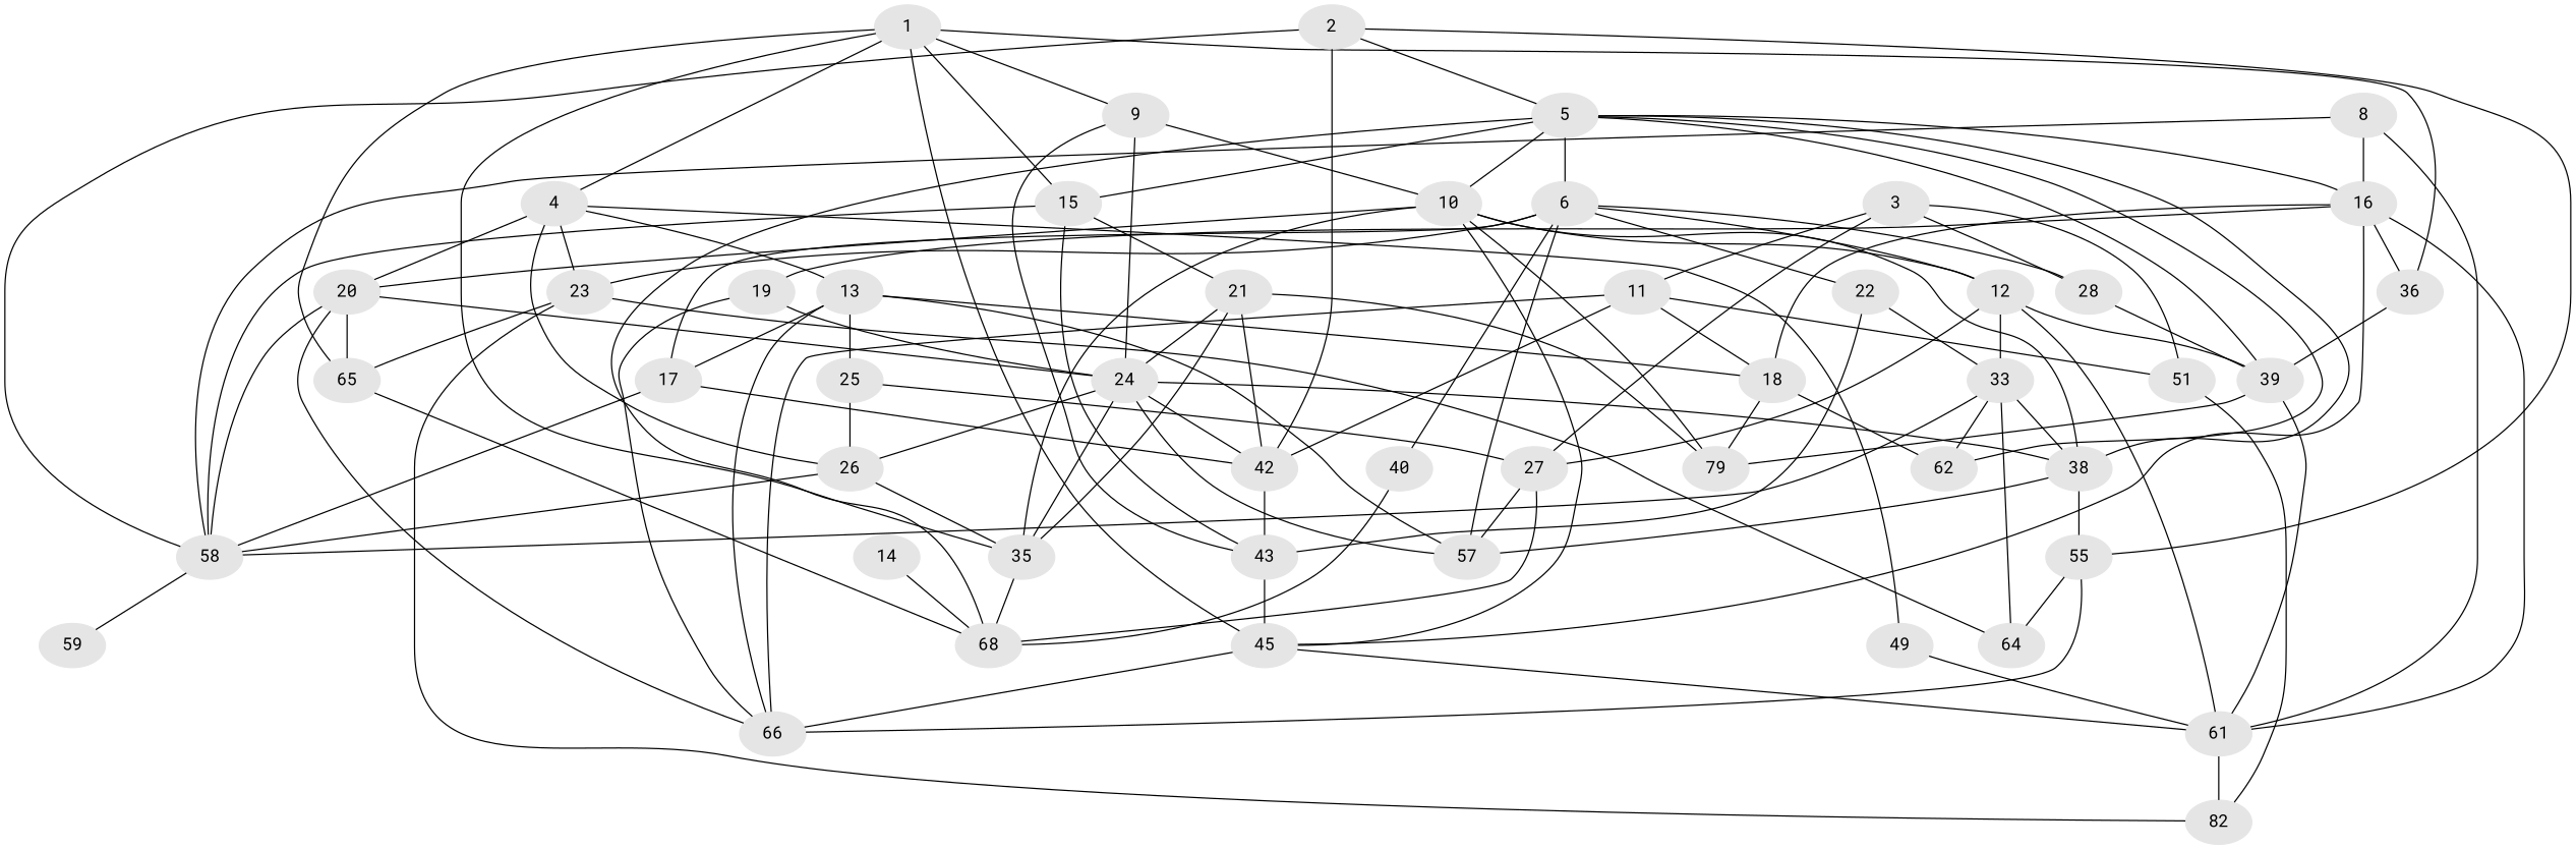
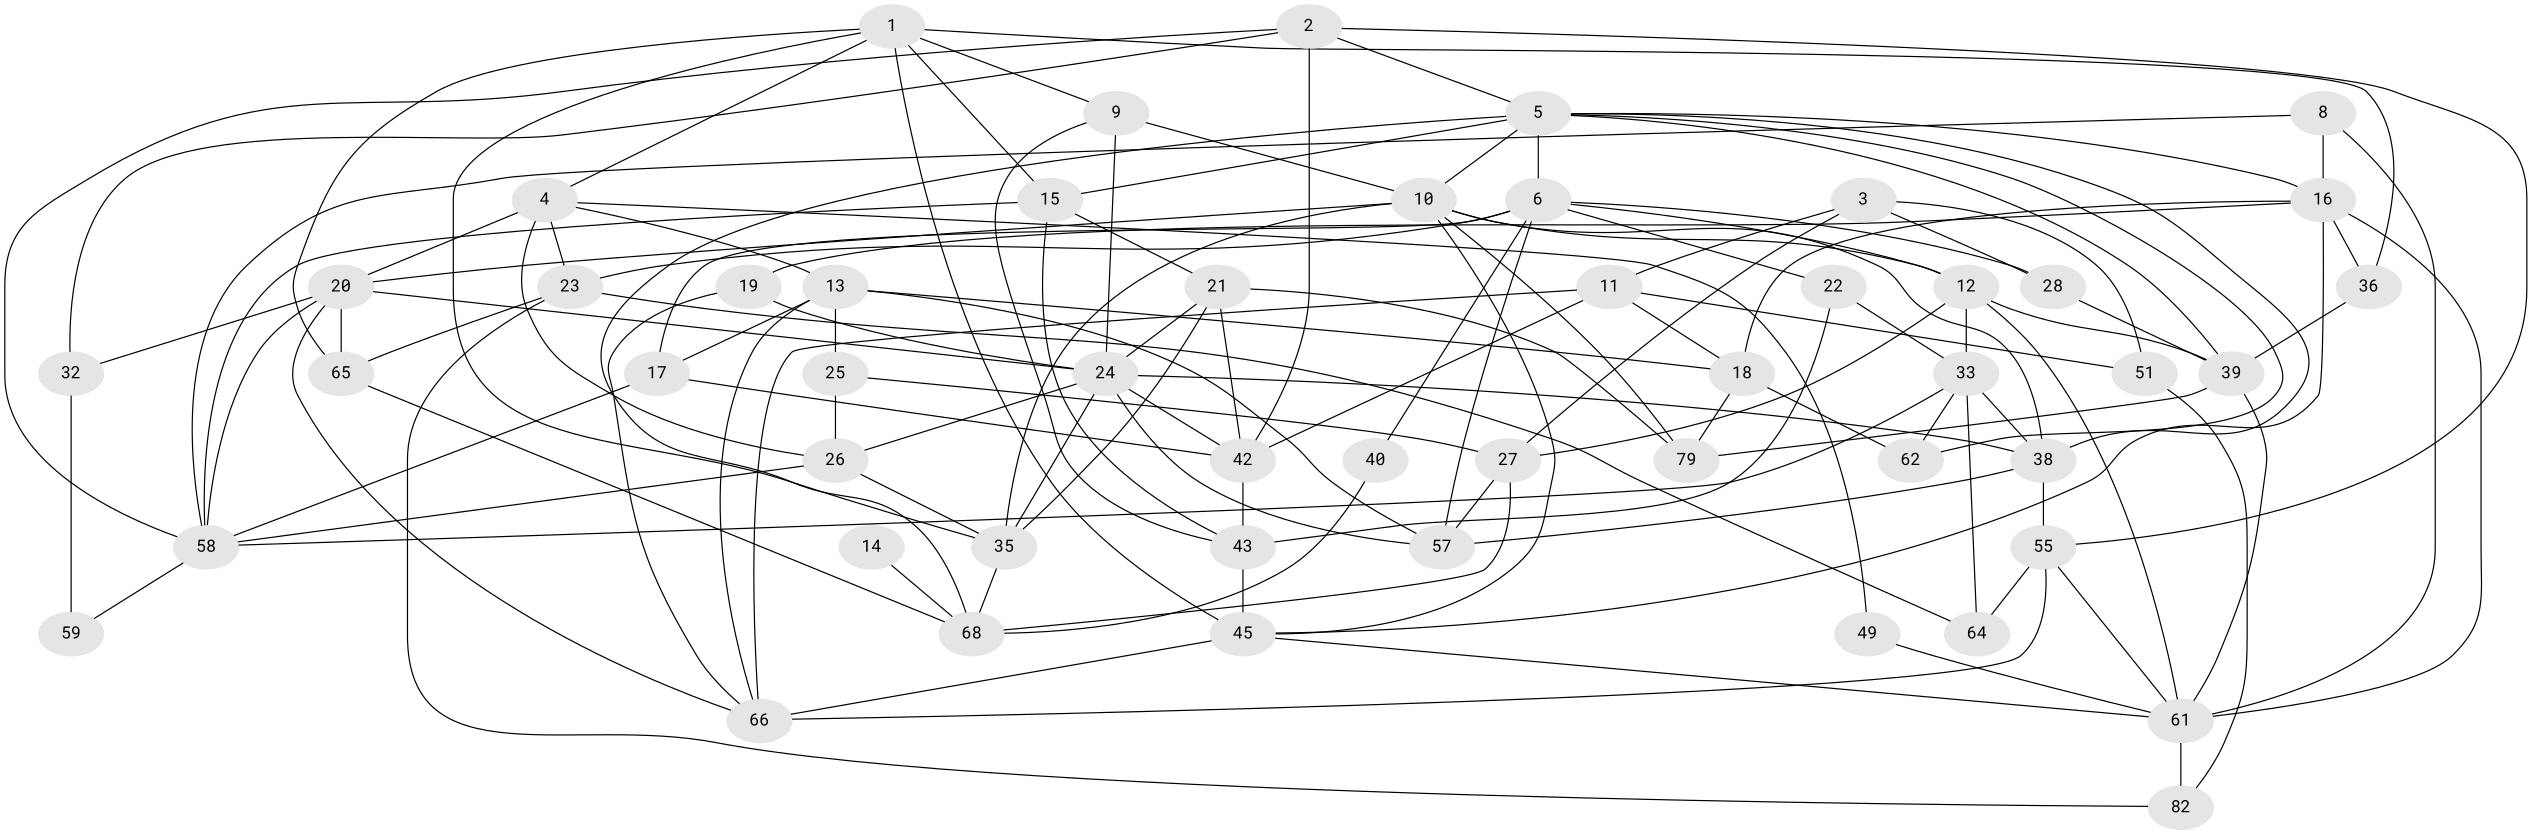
  graph {
    fontname="Roboto Mono"
    node [color=gray90 fontname="Roboto Mono" style=filled]
    edge [fontname="Roboto Mono"]
    1 [super="+75"]
    4 [super="+70"]
    9
    15
    35 [super="+67"]
    36
    45 [super="+60"]
    65
    13 [super="+74"]
    23 [super="+80"]
    26 [super="+69"]
    49
    20 [super="+53"]
    10 [super="+29"]
    24 [super="+31"]
    43 [super="+71"]
    58 [super="+63"]
    21 [super="+41"]
    68 [super="+72"]
    39 [super="+50"]
    61 [super="+78"]
    66 [super="+76"]
    2 [super="+30"]
    5 [super="+7"]
+   32
    42
    55 [super="+77"]
    6 [super="+48"]
    16 [super="+81"]
    38 [super="+52"]
    62
    59
    64
    3 [super="+47"]
    11 [super="+46"]
    27 [super="+44"]
    28
    51
    18 [super="+56"]
    57 [super="+73"]
    82
    17
    25
    14
    12 [super="+34"]
    22
    40
    79
    19 [super="+54"]
    33 [super="+37"]
    8
    1 -- 4
    1 -- 9
    1 -- 15
    1 -- 35
    1 -- 36
    1 -- 45
    1 -- 65
    4 -- 13
    4 -- 23
    4 -- 26
    4 -- 49
    4 -- 20
    9 -- 10
    9 -- 24
    9 -- 43
    15 -- 43
    15 -- 58
    15 -- 21
    35 -- 68
    36 -- 39
    45 -- 61
    45 -- 66
    65 -- 68
    13 -- 66
    13 -- 18
    13 -- 57
    13 -- 17
    13 -- 25
    23 -- 65
    23 -- 64
    23 -- 82
    26 -- 35
    26 -- 58
    49 -- 61
    20 -- 65
    20 -- 24
    20 -- 58
    20 -- 66
+   20 -- 32
    10 -- 35
    10 -- 45
    10 -- 20
    10 -- 38
    10 -- 12
    10 -- 79
    24 -- 35
    24 -- 26
    24 -- 42
    24 -- 38 [weight=2]
    24 -- 57
    43 -- 45 [weight=2]
    58 -- 59
    21 -- 35
    21 -- 24
    21 -- 42
    21 -- 79
    39 -- 61
    39 -- 79
    61 -- 82
    2 -- 58
    2 -- 5
+   2 -- 32
    2 -- 42
    2 -- 55
    5 -- 15
    5 -- 10
    5 -- 68
    5 -- 39
    5 -- 6 [weight=2]
    5 -- 16
    5 -- 38
    5 -- 62
+   32 -- 59
    42 -- 43
+   55 -- 61
    55 -- 66
    55 -- 64
    6 -- 23
    6 -- 28
    6 -- 57
    6 -- 17
    6 -- 12
    6 -- 22
    6 -- 40
    16 -- 36
    16 -- 45
    16 -- 61
    16 -- 18
    16 -- 19
    38 -- 55
    38 -- 57
    3 -- 11
    3 -- 27
    3 -- 28
    3 -- 51
    11 -- 66 [weight=2]
    11 -- 42
    11 -- 51 [weight=2]
    11 -- 18
    27 -- 68
    27 -- 57
    28 -- 39
    51 -- 82
    18 -- 62
    18 -- 79
    17 -- 58
    17 -- 42
    25 -- 26
    25 -- 27
    14 -- 68
    12 -- 39
    12 -- 61
    12 -- 27
    12 -- 33
    22 -- 43
    22 -- 33
    40 -- 68
    19 -- 24
    19 -- 66
    33 -- 58
    33 -- 38
    33 -- 62
    33 -- 64
    8 -- 58
    8 -- 61
    8 -- 16
  }
